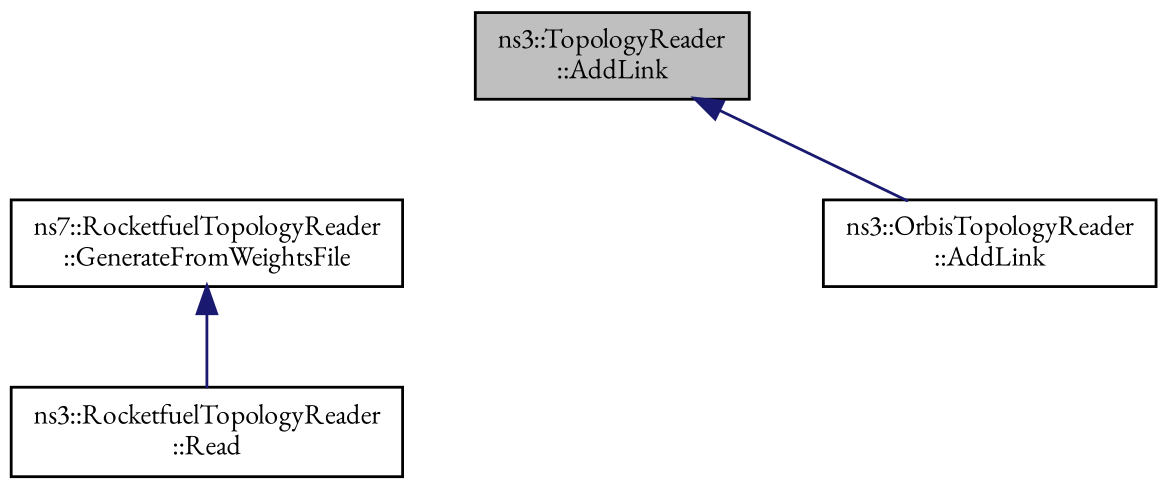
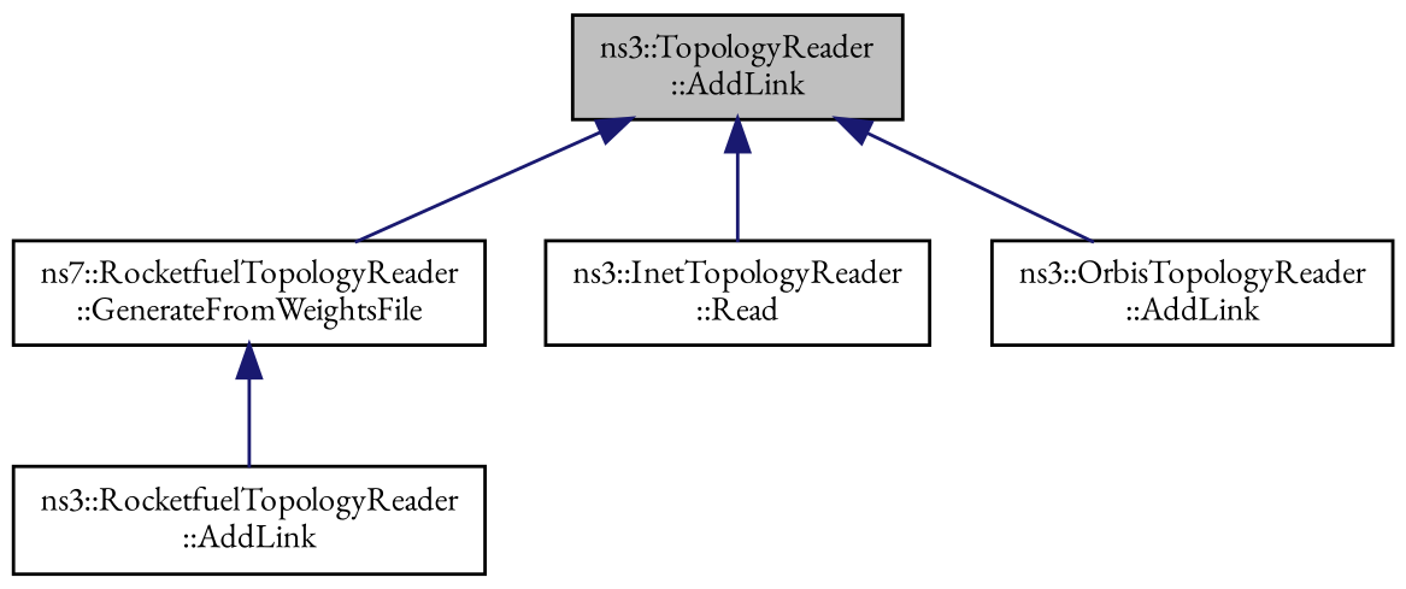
  digraph {
    fontname="EB Garamond"
    rankdir=TB
    node [color=black fillcolor=white fontname="EB Garamond" fontsize=10 shape=record style=filled]
    edge [color=midnightblue dir=back fontname="EB Garamond" fontsize=10 labelfontname=Helvetica labelfontsize=10 style=solid]
    n1 [fillcolor=grey75 fontcolor=black height=0.2 label="ns3::TopologyReader\l::AddLink" width=0.4]
    n2 [height=0.2 label="ns7::RocketfuelTopologyReader\l::GenerateFromWeightsFile" width=0.4]
+   n3 [height=0.2 label="ns3::InetTopologyReader\l::Read" width=0.4]
    n4 [height=0.2 label="ns3::OrbisTopologyReader\l::AddLink" width=0.4]
-   n5 [height=0.2 label="ns3::RocketfuelTopologyReader\l::Read" width=0.4]
+   n5 [height=0.2 label="ns3::RocketfuelTopologyReader\l::AddLink" width=0.4]
+   n1 -> n2
+   n1 -> n3
    n1 -> n4
    n2 -> n5
  }
